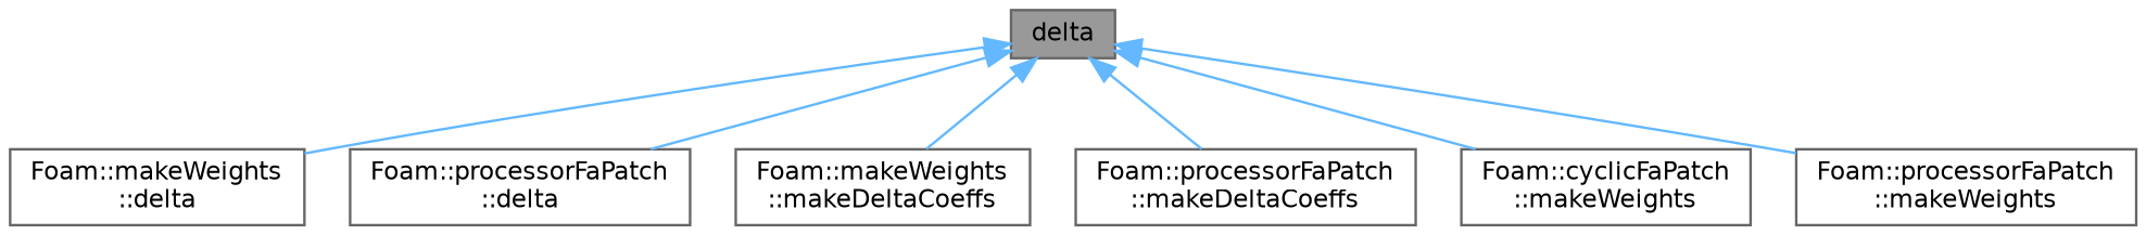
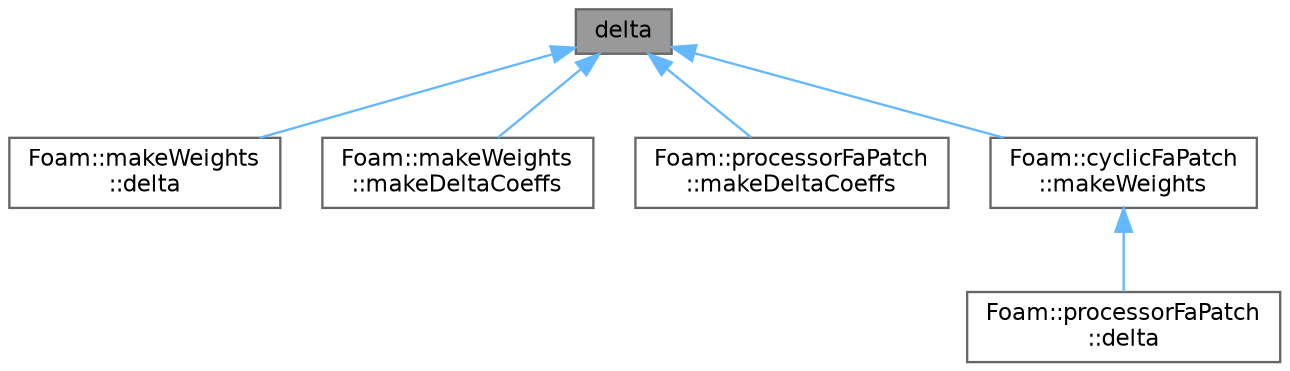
  digraph {
    rankdir=TB
    node [color=grey40 fillcolor=white fontname=Helvetica fontsize=10 shape=box style=filled]
    edge [color=steelblue1 dir=back fontname=Helvetica fontsize=10 labelfontname=Helvetica labelfontsize=10 style=solid]
    n1 [color=gray40 fillcolor=grey60 fontcolor=black height=0.2 label=delta width=0.4]
    n2 [height=0.2 label="Foam::makeWeights\l::delta" width=0.4]
    n3 [height=0.2 label="Foam::processorFaPatch\l::delta" width=0.4]
    n4 [height=0.2 label="Foam::makeWeights\l::makeDeltaCoeffs" width=0.4]
    n5 [height=0.2 label="Foam::processorFaPatch\l::makeDeltaCoeffs" width=0.4]
    n6 [height=0.2 label="Foam::cyclicFaPatch\l::makeWeights" width=0.4]
-   n7 [height=0.2 label="Foam::processorFaPatch\l::makeWeights" width=0.4]
    n1 -> n2
-   n1 -> n3
+   n6 -> n3
    n1 -> n4
    n1 -> n5
    n1 -> n6
-   n1 -> n7
  }
